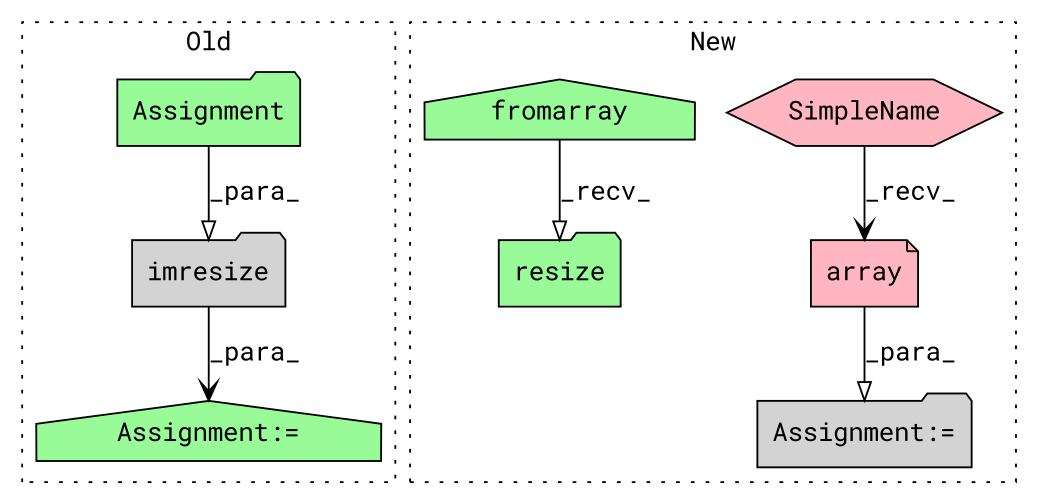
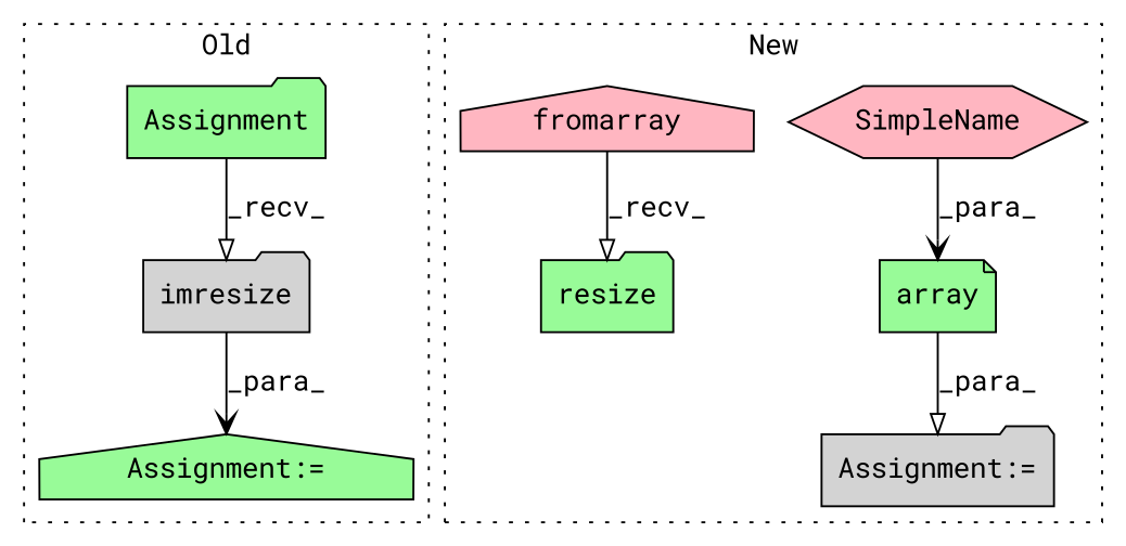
  digraph {
    fontname="Roboto Mono"
    node [a=32 fillcolor=palegreen fontname="Roboto Mono" l=1 shape=folder style=filled]
    edge [arrowhead=onormal fontname="Roboto Mono"]
    n1 [fillcolor=lightgrey l="9,1" label=imresize s="948,969"]
    n2 [a=22 l=10 label=Assignment s=937]
    n3 [a=7 label="Assignment:=" s=936 shape=house]
    n4 [a=42 fillcolor=lightpink l=5 label=SimpleName s=994 shape=hexagon]
-   n5 [fillcolor=lightpink l="6,1" label=array s="1000,1062" shape=note]
-   n6 [l="10,1" label=fromarray s="1012,1025" shape=house]
+   n5 [l="6,1" label=array s="1000,1062" shape=note]
+   n6 [fillcolor=lightpink l="10,1" label=fromarray s="1012,1025" shape=house]
    n7 [l="7,1" label=resize s="1027,1061"]
    n8 [a=7 fillcolor=lightgrey label="Assignment:=" s=993]
    subgraph cluster_1 {
      label=Old
      style=dotted
      n1
      n2
      n3
    }
    subgraph cluster_2 {
      label=New
      style=dotted
      n4
      n5
      n6
      n7
      n8
    }
    n1 -> n3 [arrowhead=vee label=_para_]
-   n2 -> n1 [label=_para_]
-   n4 -> n5 [arrowhead=vee label=_recv_]
+   n2 -> n1 [label=_recv_]
+   n4 -> n5 [arrowhead=vee label=_para_]
    n5 -> n8 [label=_para_]
    n6 -> n7 [label=_recv_]
  }
